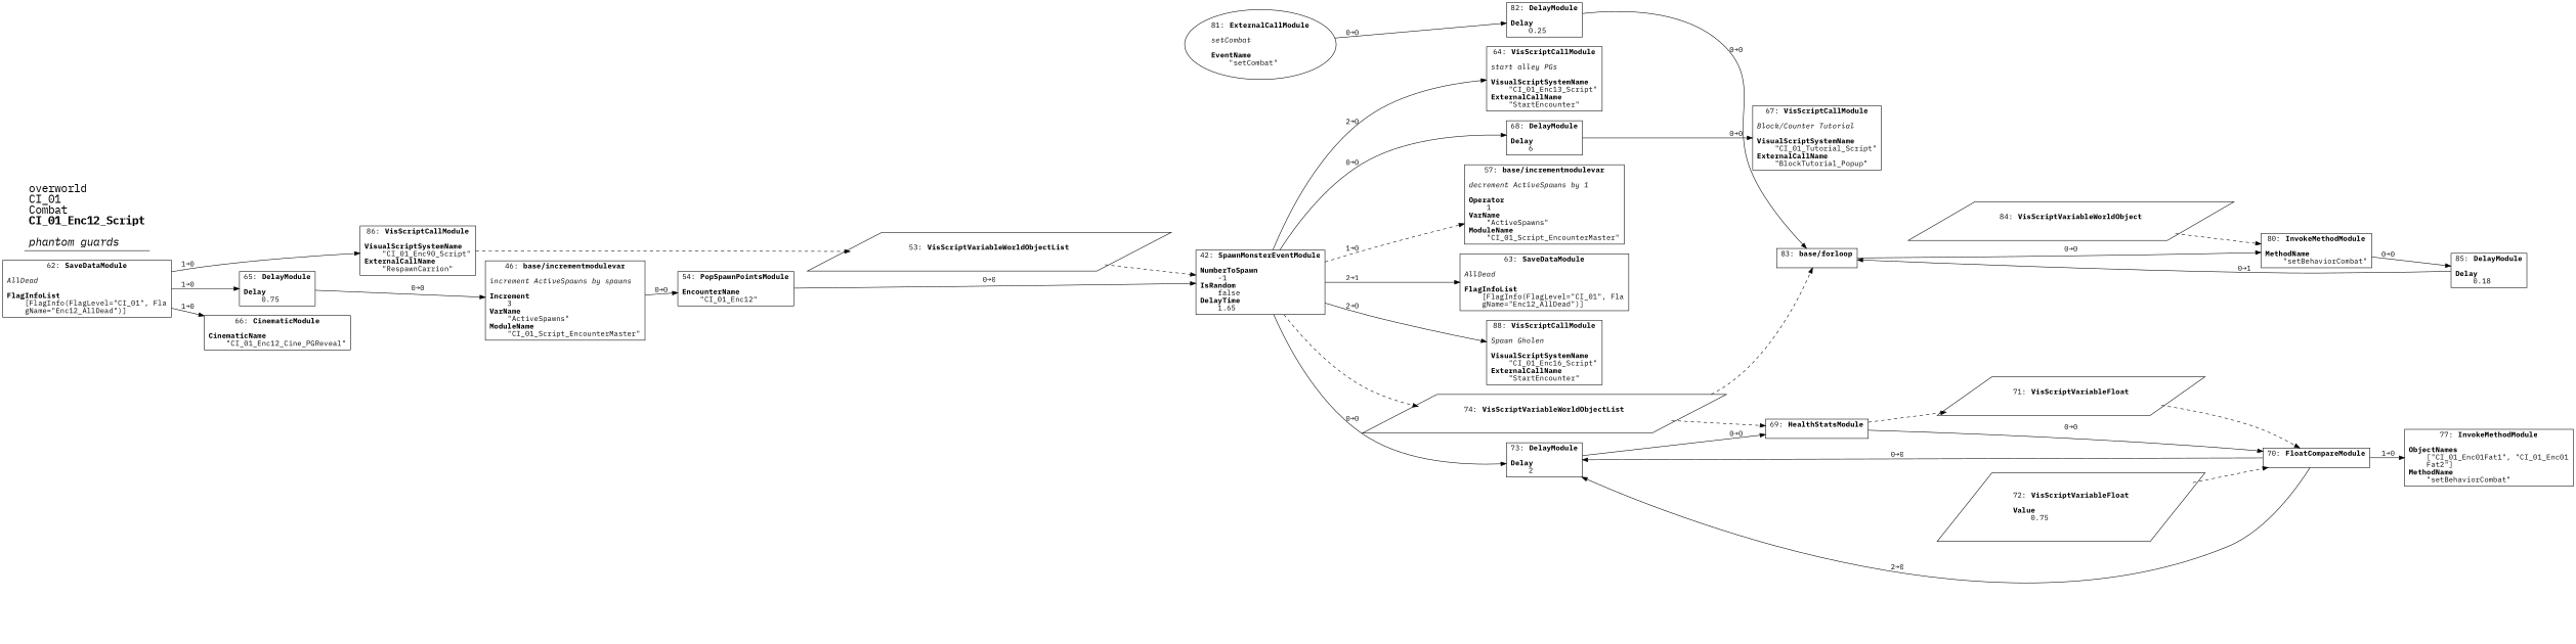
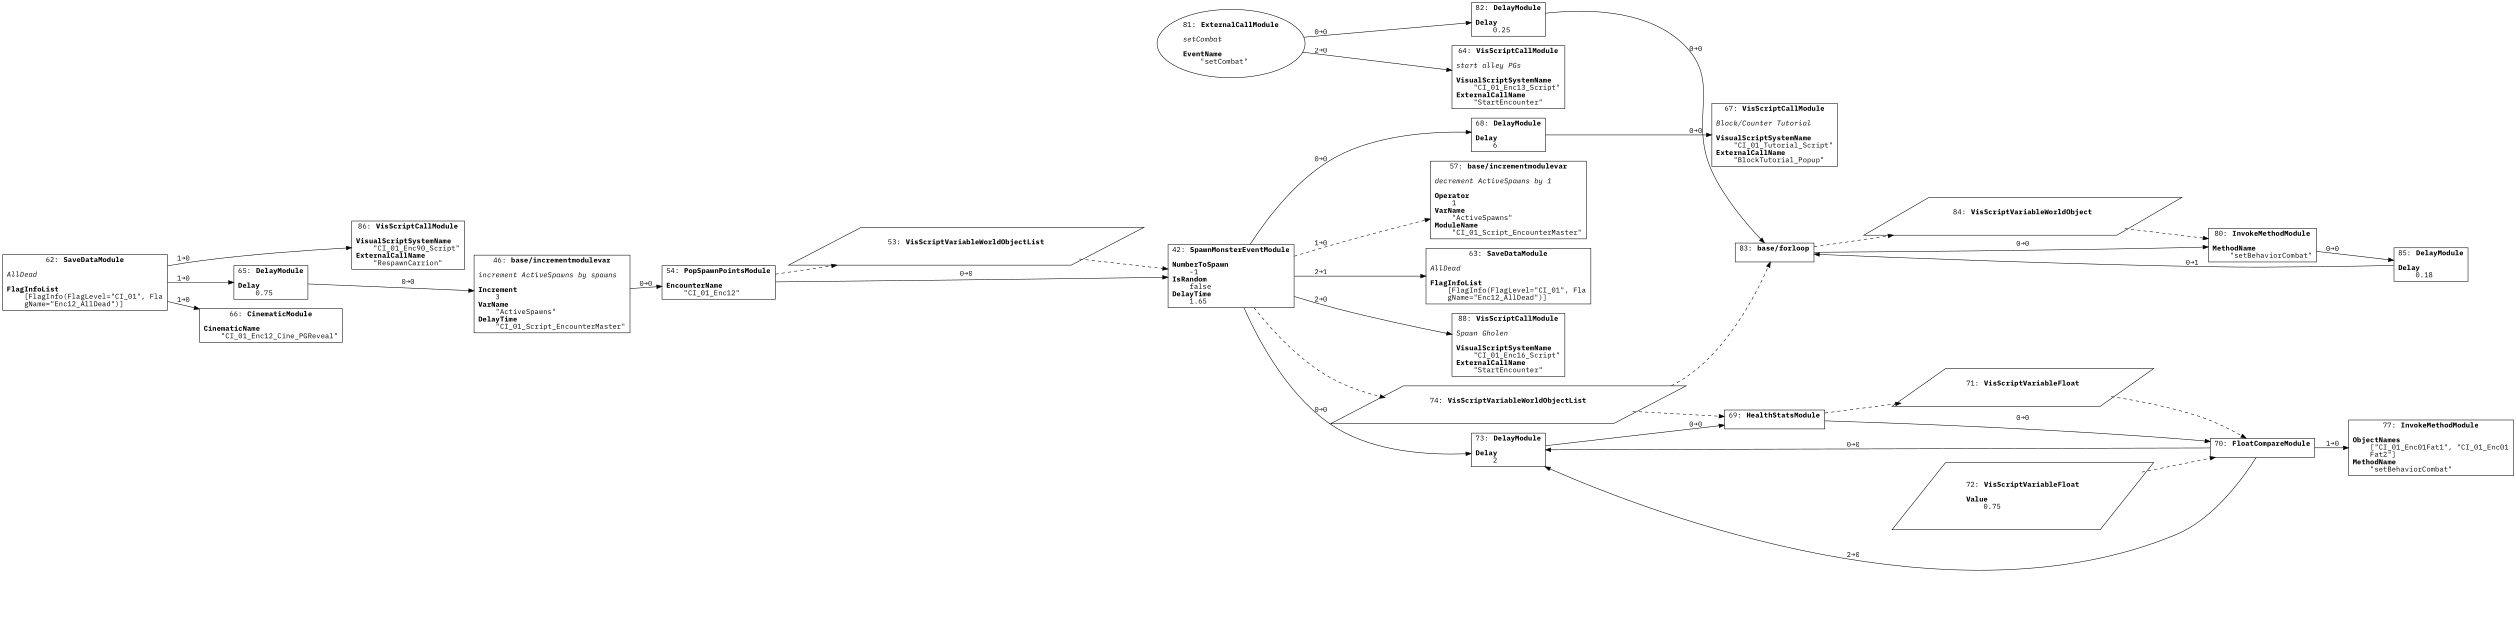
  digraph {
    fontname="IBM Plex Mono"
    rankdir=LR
    splines=spline
    node [fontname="IBM Plex Mono" shape=box]
    edge [fontname="IBM Plex Mono"]
    n1 [label=<42: <b>SpawnMonsterEventModule</b><br/><br/><b>NumberToSpawn</b><br align="left"/>    -1<br align="left"/><b>IsRandom</b><br align="left"/>    false<br align="left"/><b>DelayTime</b><br align="left"/>    1.65<br align="left"/>>]
    n2 [label=<57: <b>base/incrementmodulevar</b><br/><br/><i>decrement ActiveSpawns by 1<br align="left"/></i><br align="left"/><b>Operator</b><br align="left"/>    1<br align="left"/><b>VarName</b><br align="left"/>    &quot;ActiveSpawns&quot;<br align="left"/><b>ModuleName</b><br align="left"/>    &quot;CI_01_Script_EncounterMaster&quot;<br align="left"/>>]
    n3 [label=<64: <b>VisScriptCallModule</b><br/><br/><i>start alley PGs<br align="left"/></i><br align="left"/><b>VisualScriptSystemName</b><br align="left"/>    &quot;CI_01_Enc13_Script&quot;<br align="left"/><b>ExternalCallName</b><br align="left"/>    &quot;StartEncounter&quot;<br align="left"/>>]
    n4 [label=<68: <b>DelayModule</b><br/><br/><b>Delay</b><br align="left"/>    6<br align="left"/>>]
    n5 [label=<73: <b>DelayModule</b><br/><br/><b>Delay</b><br align="left"/>    2<br align="left"/>>]
    n6 [label=<63: <b>SaveDataModule</b><br/><br/><i>AllDead<br align="left"/></i><br align="left"/><b>FlagInfoList</b><br align="left"/>    [FlagInfo(FlagLevel=&quot;CI_01&quot;, Fla<br align="left"/>    gName=&quot;Enc12_AllDead&quot;)]<br align="left"/>>]
    n7 [label=<88: <b>VisScriptCallModule</b><br/><br/><i>Spawn Gholen<br align="left"/></i><br align="left"/><b>VisualScriptSystemName</b><br align="left"/>    &quot;CI_01_Enc16_Script&quot;<br align="left"/><b>ExternalCallName</b><br align="left"/>    &quot;StartEncounter&quot;<br align="left"/>>]
    n8 [label=<74: <b>VisScriptVariableWorldObjectList</b><br/><br/>> shape=parallelogram]
    n9 [label=<67: <b>VisScriptCallModule</b><br/><br/><i>Block/Counter Tutorial<br align="left"/></i><br align="left"/><b>VisualScriptSystemName</b><br align="left"/>    &quot;CI_01_Tutorial_Script&quot;<br align="left"/><b>ExternalCallName</b><br align="left"/>    &quot;BlockTutorial_Popup&quot;<br align="left"/>>]
    n10 [label=<69: <b>HealthStatsModule</b><br/><br/>>]
    n11 [label=<83: <b>base/forloop</b><br/><br/>>]
    n12 [label=<70: <b>FloatCompareModule</b><br/><br/>>]
    n13 [label=<71: <b>VisScriptVariableFloat</b><br/><br/>> shape=parallelogram]
    n14 [label=<53: <b>VisScriptVariableWorldObjectList</b><br/><br/>> shape=parallelogram]
    n15 [label=<80: <b>InvokeMethodModule</b><br/><br/><b>MethodName</b><br align="left"/>    &quot;setBehaviorCombat&quot;<br align="left"/>>]
    n16 [label=<84: <b>VisScriptVariableWorldObject</b><br/><br/>> shape=parallelogram]
    n17 [label=<62: <b>SaveDataModule</b><br/><br/><i>AllDead<br align="left"/></i><br align="left"/><b>FlagInfoList</b><br align="left"/>    [FlagInfo(FlagLevel=&quot;CI_01&quot;, Fla<br align="left"/>    gName=&quot;Enc12_AllDead&quot;)]<br align="left"/>>]
    n18 [label=<86: <b>VisScriptCallModule</b><br/><br/><b>VisualScriptSystemName</b><br align="left"/>    &quot;CI_01_Enc90_Script&quot;<br align="left"/><b>ExternalCallName</b><br align="left"/>    &quot;RespawnCarrion&quot;<br align="left"/>>]
    n19 [label=<66: <b>CinematicModule</b><br/><br/><b>CinematicName</b><br align="left"/>    &quot;CI_01_Enc12_Cine_PGReveal&quot;<br align="left"/>>]
    n20 [label=<65: <b>DelayModule</b><br/><br/><b>Delay</b><br align="left"/>    0.75<br align="left"/>>]
-   n21 [label=<46: <b>base/incrementmodulevar</b><br/><br/><i>increment ActiveSpawns by spawns<br align="left"/></i><br align="left"/><b>Increment</b><br align="left"/>    3<br align="left"/><b>VarName</b><br align="left"/>    &quot;ActiveSpawns&quot;<br align="left"/><b>ModuleName</b><br align="left"/>    &quot;CI_01_Script_EncounterMaster&quot;<br align="left"/>>]
+   n21 [label=<46: <b>base/incrementmodulevar</b><br/><br/><i>increment ActiveSpawns by spawns<br align="left"/></i><br align="left"/><b>Increment</b><br align="left"/>    3<br align="left"/><b>VarName</b><br align="left"/>    &quot;ActiveSpawns&quot;<br align="left"/><b>DelayTime</b><br align="left"/>    &quot;CI_01_Script_EncounterMaster&quot;<br align="left"/>>]
    n22 [label=<54: <b>PopSpawnPointsModule</b><br/><br/><b>EncounterName</b><br align="left"/>    &quot;CI_01_Enc12&quot;<br align="left"/>>]
    n23 [label=<77: <b>InvokeMethodModule</b><br/><br/><b>ObjectNames</b><br align="left"/>    [&quot;CI_01_Enc01Fat1&quot;, &quot;CI_01_Enc01<br align="left"/>    Fat2&quot;]<br align="left"/><b>MethodName</b><br align="left"/>    &quot;setBehaviorCombat&quot;<br align="left"/>>]
    n24 [label=<72: <b>VisScriptVariableFloat</b><br/><br/><b>Value</b><br align="left"/>    0.75<br align="left"/>> shape=parallelogram]
    n25 [label=<85: <b>DelayModule</b><br/><br/><b>Delay</b><br align="left"/>    0.18<br align="left"/>>]
    n26 [label=<81: <b>ExternalCallModule</b><br/><br/><i>setCombat<br align="left"/></i><br align="left"/><b>EventName</b><br align="left"/>    &quot;setCombat&quot;<br align="left"/>> shape=oval]
    n27 [label=<82: <b>DelayModule</b><br/><br/><b>Delay</b><br align="left"/>    0.25<br align="left"/>>]
-   n28 [label=<<font point-size="20">overworld<br align="left"/>CI_01<br align="left"/>Combat<br align="left"/><b>CI_01_Enc12_Script</b><br align="left"/><br/><i>phantom guards</i><br align="left"/></font>> shape=underline]
    n1 -> n2 [label="1→0" style=dashed]
-   n1 -> n3 [label="2→0"]
+   n26 -> n3 [label="2→0"]
    n1 -> n4 [label="0→0"]
    n1 -> n5 [label="0→0"]
    n1 -> n6 [label="2→1"]
    n1 -> n7 [label="2→0"]
    n1 -> n8 [style=dashed]
    n4 -> n9 [label="0→0"]
    n5 -> n10 [label="0→0"]
    n8 -> n10 [style=dashed]
    n8 -> n11 [style=dashed]
    n10 -> n12 [label="0→0"]
    n10 -> n13 [style=dashed]
    n11 -> n15 [label="0→0"]
+   n11 -> n16 [style=dashed]
    n12 -> n5 [label="0→0"]
    n12 -> n5 [label="2→0"]
    n12 -> n23 [label="1→0"]
    n13 -> n12 [style=dashed]
    n14 -> n1 [style=dashed]
    n15 -> n25 [label="0→0"]
    n16 -> n15 [style=dashed]
    n17 -> n18 [label="1→0"]
    n17 -> n19 [label="1→0"]
    n17 -> n20 [label="1→0"]
    n20 -> n21 [label="0→0"]
    n21 -> n22 [label="0→0"]
    n22 -> n1 [label="0→0"]
-   n18 -> n14 [style=dashed]
+   n22 -> n14 [style=dashed]
    n24 -> n12 [style=dashed]
    n25 -> n11 [label="0→1"]
    n26 -> n27 [label="0→0"]
    n27 -> n11 [label="0→0"]
  }
